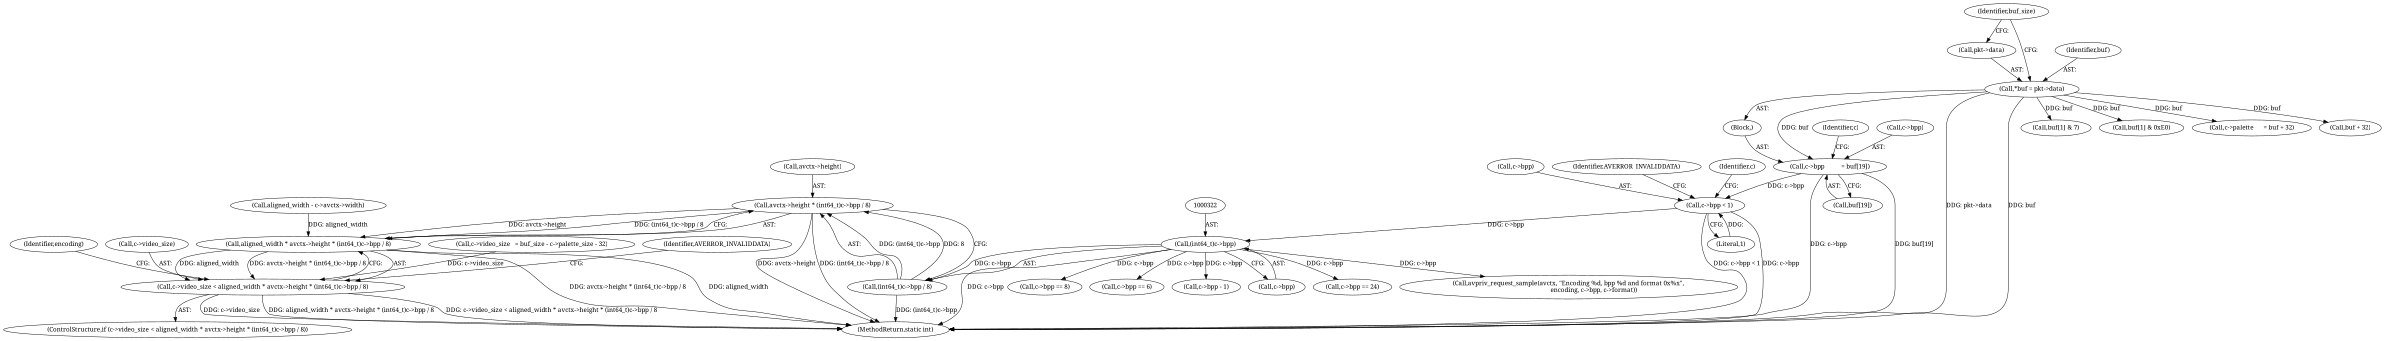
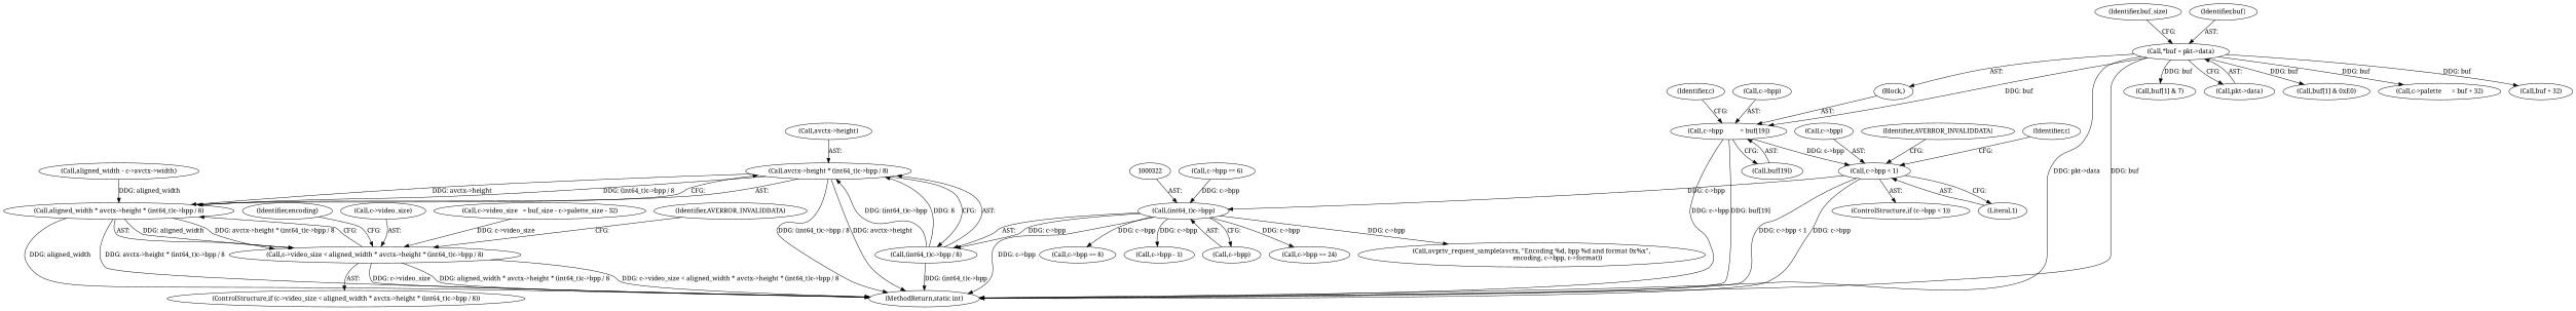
  digraph {
    fontname="Noto Serif"
    node [fontname="Noto Serif"]
    edge [fontname="Noto Serif"]
    n1 [label="(Call,avctx->height * (int64_t)c->bpp / 8)"]
    n2 [label="(Call,(int64_t)c->bpp / 8)"]
    n3 [label="(Call,aligned_width * avctx->height * (int64_t)c->bpp / 8)"]
    n4 [label="(MethodReturn,static int)"]
    n5 [label="(Call,c->video_size < aligned_width * avctx->height * (int64_t)c->bpp / 8)"]
    n6 [label="(Call,(int64_t)c->bpp)"]
    n7 [label="(Call,c->bpp)"]
    n8 [label="(Call,c->bpp == 24)"]
    n9 [label="(Call,avpriv_request_sample(avctx, \"Encoding %d, bpp %d and format 0x%x\",\n                              encoding, c->bpp, c->format))"]
    n10 [label="(Call,c->bpp == 8)"]
    n11 [label="(Call,c->bpp == 6)"]
    n12 [label="(Call,c->bpp - 1)"]
    n13 [label="(Call,c->bpp < 1)"]
+   n14 [label="(ControlStructure,if (c->bpp < 1))"]
    n15 [label="(Literal,1)"]
    n16 [label="(Call,c->bpp          = buf[19])"]
    n17 [label="(Call,buf[19])"]
    n18 [label="(Block,)"]
    n19 [label="(Call,*buf = pkt->data)"]
    n20 [label="(Call,buf[1] & 7)"]
    n21 [label="(Call,pkt->data)"]
    n22 [label="(Call,buf[1] & 0xE0)"]
    n23 [label="(Call,c->palette      = buf + 32)"]
    n24 [label="(Call,buf + 32)"]
    n25 [label="(ControlStructure,if (c->video_size < aligned_width * avctx->height * (int64_t)c->bpp / 8))"]
    n26 [label="(Identifier,encoding)"]
    n27 [label="(Identifier,c)"]
    n28 [label="(Call,avctx->height)"]
    n29 [label="(Call,c->bpp)"]
    n30 [label="(Call,c->video_size)"]
    n31 [label="(Call,c->bpp)"]
    n32 [label="(Identifier,buf_size)"]
    n33 [label="(Call,c->video_size   = buf_size - c->palette_size - 32)"]
    n34 [label="(Identifier,buf)"]
    n35 [label="(Identifier,AVERROR_INVALIDDATA)"]
    n36 [label="(Identifier,AVERROR_INVALIDDATA)"]
    n37 [label="(Identifier,c)"]
    n38 [label="(Call,aligned_width - c->avctx->width)"]
    1000322
    n1 -> n2 [label="CFG: "]
    n1 -> n3 [label="AST: "]
    n1 -> n3 [label="DDG: avctx->height"]
    n1 -> n3 [label="DDG: (int64_t)c->bpp / 8"]
    n1 -> n4 [label="DDG: (int64_t)c->bpp / 8"]
    n1 -> n4 [label="DDG: avctx->height"]
    n2 -> n1 [label="AST: "]
    n2 -> n1 [label="DDG: (int64_t)c->bpp"]
    n2 -> n1 [label="DDG: 8"]
    n2 -> n4 [label="DDG: (int64_t)c->bpp"]
    n3 -> n1 [label="CFG: "]
    n3 -> n4 [label="DDG: aligned_width"]
    n3 -> n4 [label="DDG: avctx->height * (int64_t)c->bpp / 8"]
    n3 -> n5 [label="AST: "]
    n3 -> n5 [label="DDG: aligned_width"]
    n3 -> n5 [label="DDG: avctx->height * (int64_t)c->bpp / 8"]
    n5 -> n3 [label="CFG: "]
    n5 -> n4 [label="DDG: c->video_size < aligned_width * avctx->height * (int64_t)c->bpp / 8"]
    n5 -> n4 [label="DDG: c->video_size"]
    n5 -> n4 [label="DDG: aligned_width * avctx->height * (int64_t)c->bpp / 8"]
    n5 -> n25 [label="AST: "]
    n6 -> n2 [label="AST: "]
    n6 -> n2 [label="DDG: c->bpp"]
    n6 -> n4 [label="DDG: c->bpp"]
    n6 -> n7 [label="CFG: "]
    n6 -> n8 [label="DDG: c->bpp"]
    n6 -> n9 [label="DDG: c->bpp"]
    n6 -> n10 [label="DDG: c->bpp"]
-   n6 -> n11 [label="DDG: c->bpp"]
+   n11 -> n6 [label="DDG: c->bpp"]
    n6 -> n12 [label="DDG: c->bpp"]
    n7 -> n6 [label="AST: "]
    n13 -> n4 [label="DDG: c->bpp"]
    n13 -> n4 [label="DDG: c->bpp < 1"]
    n13 -> n6 [label="DDG: c->bpp"]
+   n13 -> n14 [label="AST: "]
    n13 -> n15 [label="CFG: "]
-   n15 -> n13 [label="DDG: "]
+   n15 -> n13 [label="AST: "]
    n16 -> n4 [label="DDG: buf[19]"]
    n16 -> n4 [label="DDG: c->bpp"]
    n16 -> n13 [label="DDG: c->bpp"]
    n16 -> n17 [label="CFG: "]
    n17 -> n16 [label="AST: "]
    n18 -> n16 [label="AST: "]
    n19 -> n4 [label="DDG: pkt->data"]
    n19 -> n4 [label="DDG: buf"]
    n19 -> n16 [label="DDG: buf"]
    n19 -> n18 [label="AST: "]
    n19 -> n20 [label="DDG: buf"]
-   n32 -> n21 [label="CFG: "]
+   n19 -> n21 [label="CFG: "]
    n19 -> n22 [label="DDG: buf"]
    n19 -> n23 [label="DDG: buf"]
    n19 -> n24 [label="DDG: buf"]
    n21 -> n19 [label="AST: "]
    n26 -> n5 [label="CFG: "]
    n27 -> n16 [label="CFG: "]
    n28 -> n1 [label="AST: "]
    n29 -> n13 [label="AST: "]
    n30 -> n5 [label="AST: "]
    n31 -> n16 [label="AST: "]
    n32 -> n19 [label="CFG: "]
    n33 -> n5 [label="DDG: c->video_size"]
    n34 -> n19 [label="AST: "]
    n35 -> n13 [label="CFG: "]
    n36 -> n5 [label="CFG: "]
    n37 -> n13 [label="CFG: "]
    n38 -> n3 [label="DDG: aligned_width"]
    1000322 -> n6 [label="AST: "]
  }
